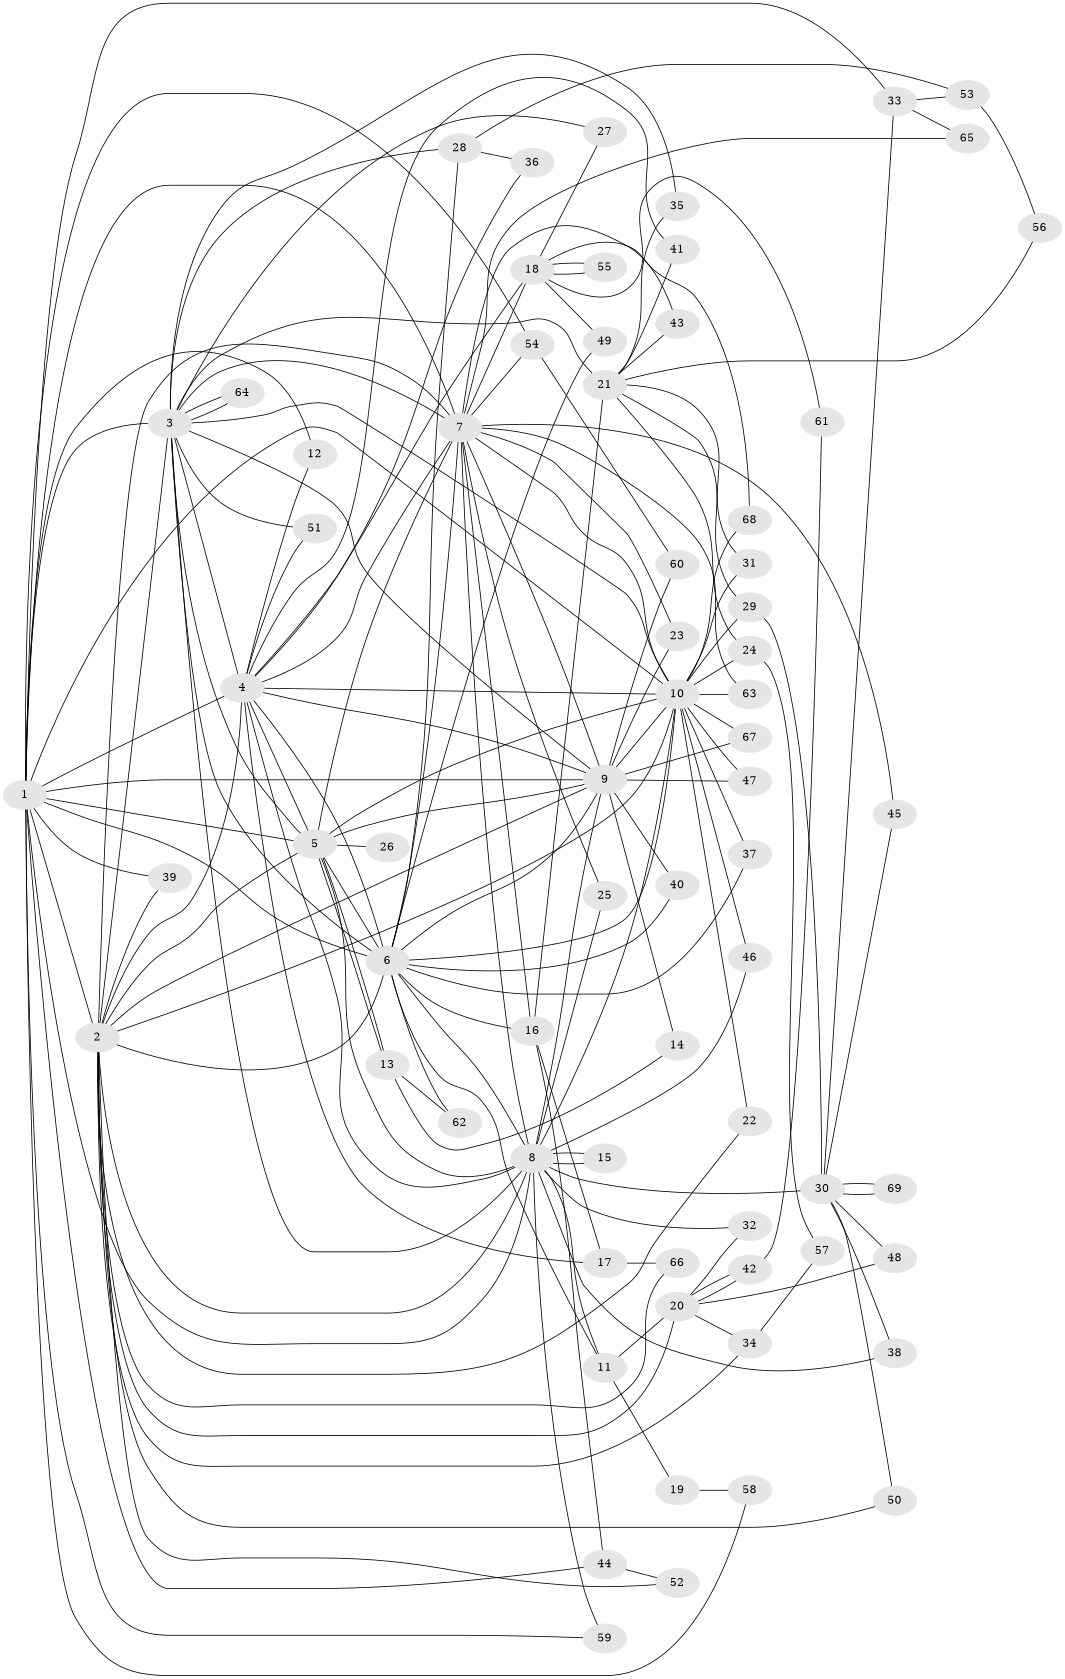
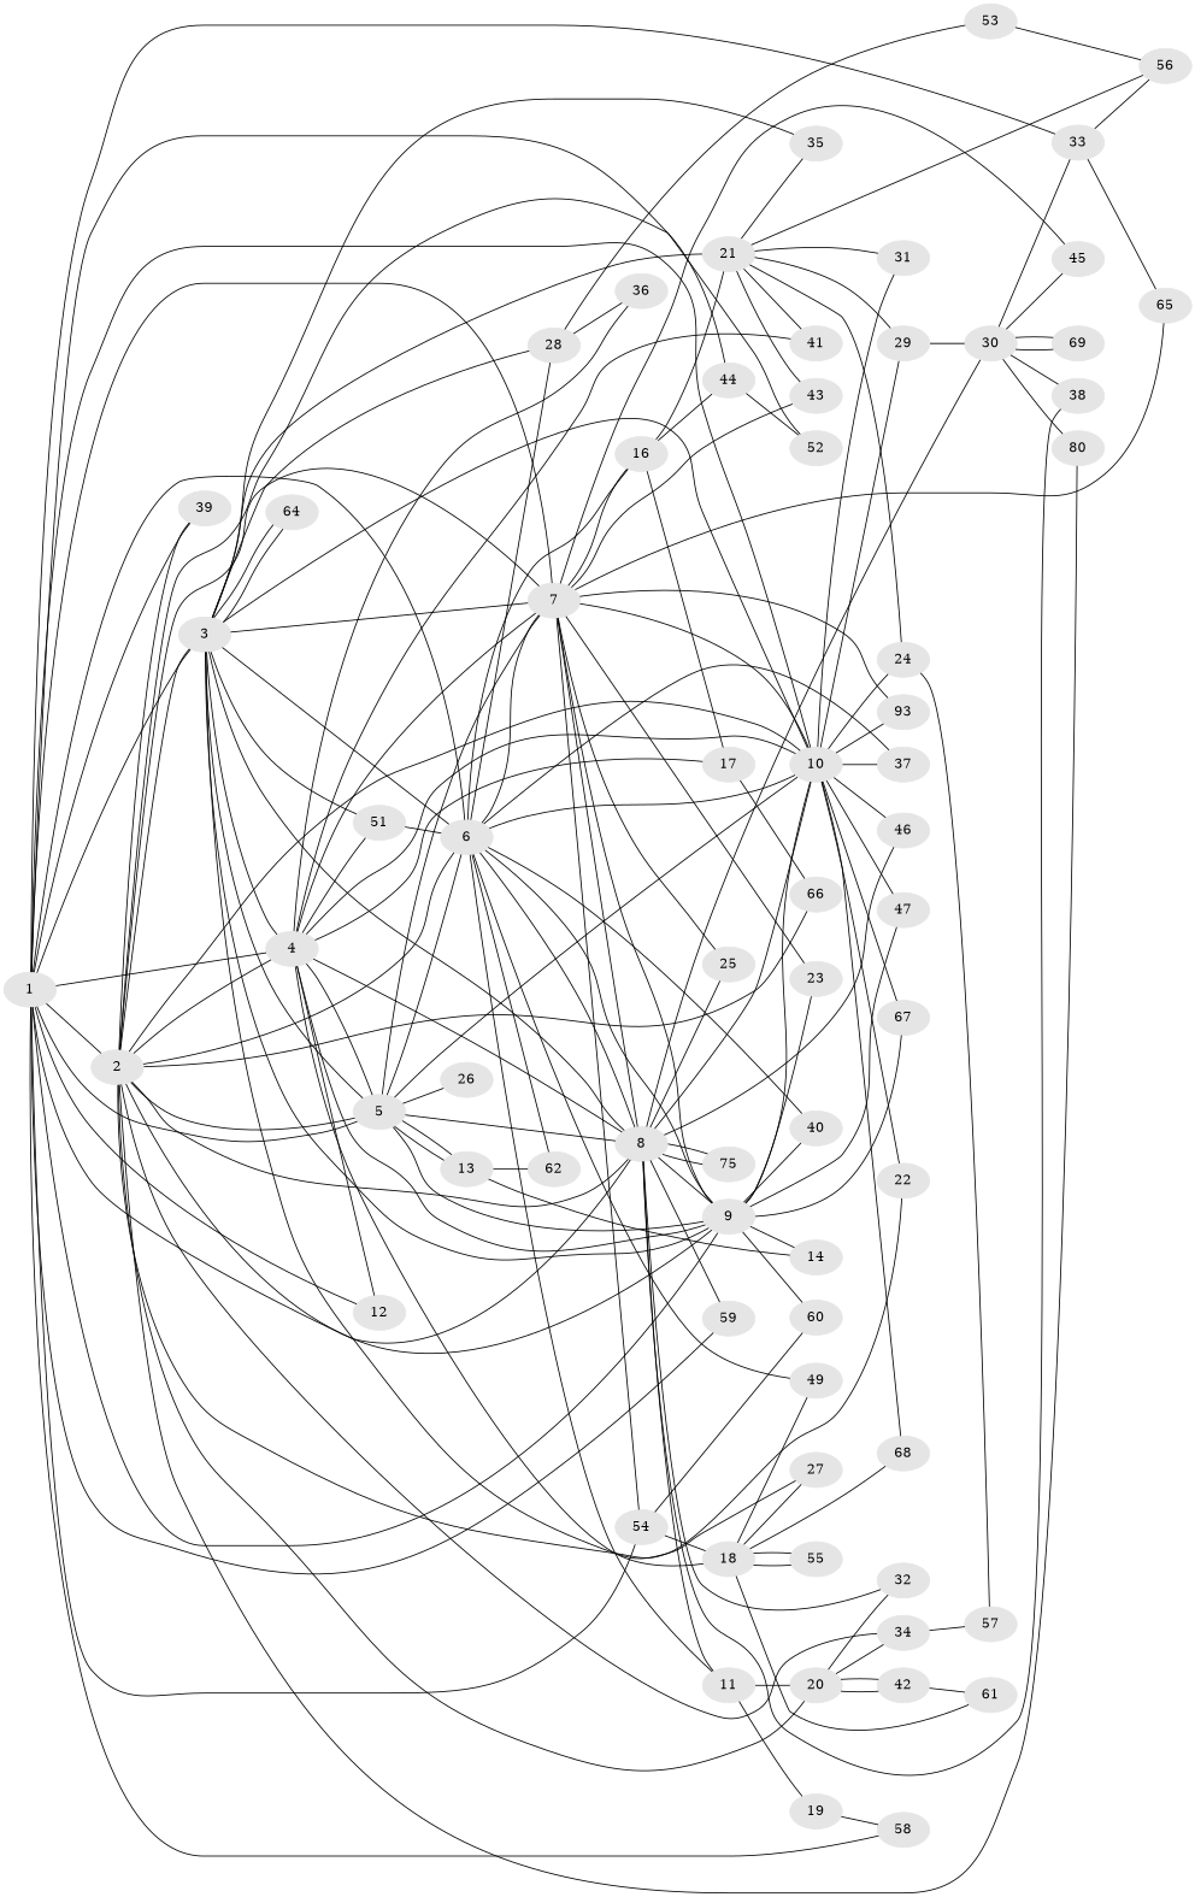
  graph {
    rankdir=LR
    node [color=gray90 style=filled]
    1
    2
    3
    4
    5
    6
    7
    8
    9
    10
    12
    33
    39
    44
    54
    58
    59
    20
    22
    34
-   50
+   50 [label=80]
    52
    66
    21
    27
    28
    35
    51
    64
    17
    18
    36
    41
    13
    26
    11
    16
    37
    40
    49
    62
    23
    25
    43
    45
-   63
+   63 [label=93]
    65
-   15
+   15 [label=75]
    30
    32
    38
    46
    14
    47
    60
    67
    24
    29
    31
    68
    53
    19
    42
-   48
    57
    56
    55
    61
    69
    1 -- 2
    1 -- 3
    1 -- 4
    1 -- 5
    1 -- 6
    1 -- 7
    1 -- 8
    1 -- 9
    1 -- 10
    1 -- 12
    1 -- 33
    1 -- 39
    1 -- 44
    1 -- 54
    1 -- 58
    1 -- 59
    2 -- 3
    2 -- 4
    2 -- 5
    2 -- 6
    2 -- 7
    2 -- 8
    2 -- 9
    2 -- 10
    2 -- 39
    2 -- 20
    2 -- 22
    2 -- 34
    2 -- 50
    2 -- 52
    2 -- 66
    3 -- 4
    3 -- 5
    3 -- 6
    3 -- 7
    3 -- 8
    3 -- 9
    3 -- 10
    3 -- 21
    3 -- 27
    3 -- 28
    3 -- 35
    3 -- 51
    3 -- 64
    3 -- 64
    4 -- 5
-   4 -- 6
+   51 -- 6
    4 -- 7
    4 -- 8
    4 -- 9
    4 -- 10
    4 -- 12
    4 -- 51
    4 -- 17
    4 -- 18
    4 -- 36
    4 -- 41
    5 -- 6
    5 -- 7
    5 -- 8
    5 -- 9
    5 -- 10
    5 -- 13
    5 -- 13
    5 -- 26
    6 -- 7
    6 -- 8
    6 -- 9
    6 -- 10
    6 -- 28
    6 -- 11
    6 -- 16
    6 -- 37
    6 -- 40
    6 -- 49
    6 -- 62
    7 -- 8
    7 -- 9
    7 -- 10
    7 -- 54
-   7 -- 18
+   54 -- 18
    7 -- 16
    7 -- 23
    7 -- 25
    7 -- 43
    7 -- 45
    7 -- 63
    7 -- 65
    8 -- 9
    8 -- 10
    8 -- 59
    8 -- 11
    8 -- 25
    8 -- 15
    8 -- 15
    8 -- 30
    8 -- 32
    8 -- 38
    8 -- 46
    9 -- 10
    9 -- 40
    9 -- 23
    9 -- 14
    9 -- 47
    9 -- 60
    9 -- 67
    10 -- 22
    10 -- 37
    10 -- 63
    10 -- 46
    10 -- 47
    10 -- 67
    10 -- 24
    10 -- 29
    10 -- 31
    10 -- 68
    33 -- 65
-   33 -- 53
+   33 -- 56
    44 -- 52
    54 -- 60
    20 -- 34
    20 -- 32
    20 -- 42
    20 -- 42
-   20 -- 48
    34 -- 57
    21 -- 35
    21 -- 41
    21 -- 43
    21 -- 24
    21 -- 29
    21 -- 31
    21 -- 56
    28 -- 36
    28 -- 53
    17 -- 66
    18 -- 27
    18 -- 49
    18 -- 68
    18 -- 55
    18 -- 55
    18 -- 61
    13 -- 62
    13 -- 14
    11 -- 20
    11 -- 19
    16 -- 44
    16 -- 21
    16 -- 17
    30 -- 33
    30 -- 50
    30 -- 45
    30 -- 38
-   30 -- 48
    30 -- 69
    30 -- 69
    24 -- 57
    29 -- 30
    53 -- 56
    19 -- 58
    42 -- 61
  }
